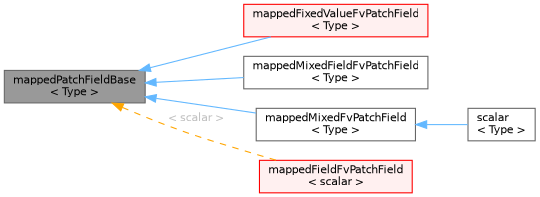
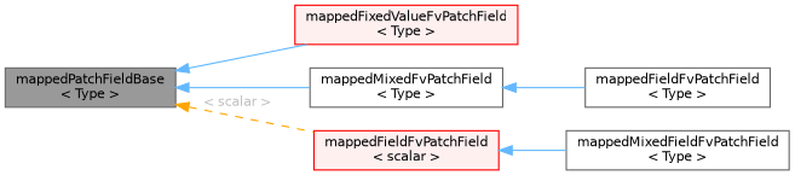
  digraph {
    rankdir=LR
    node [color=gray40 fillcolor=white fontname=Helvetica fontsize=10 shape=box style=filled]
    edge [color=steelblue1 dir=back fontname=Helvetica fontsize=10 labelfontname=Helvetica labelfontsize=10 style=solid]
    n1 [fillcolor=grey60 fontcolor=black height=0.2 label="mappedPatchFieldBase\l\< Type \>" width=0.4]
    n2 [color=red fillcolor="#FFF0F0" height=0.2 label="mappedFixedValueFvPatchField\l\< Type \>" width=0.4]
    n3 [height=0.2 label="mappedMixedFieldFvPatchField\l\< Type \>" width=0.4]
    n4 [height=0.2 label="mappedMixedFvPatchField\l\< Type \>" width=0.4]
    n5 [color=red fillcolor="#FFF0F0" height=0.2 label="mappedFieldFvPatchField\l\< scalar \>" width=0.4]
-   n6 [height=0.2 label="scalar\l\< Type \>" width=0.4]
+   n6 [height=0.2 label="mappedFieldFvPatchField\l\< Type \>" width=0.4]
    n1 -> n2
-   n1 -> n3
+   n5 -> n3
    n1 -> n4
    n1 -> n5 [color=orange fontcolor=grey label=" \< scalar \>" style=dashed]
    n4 -> n6
  }
